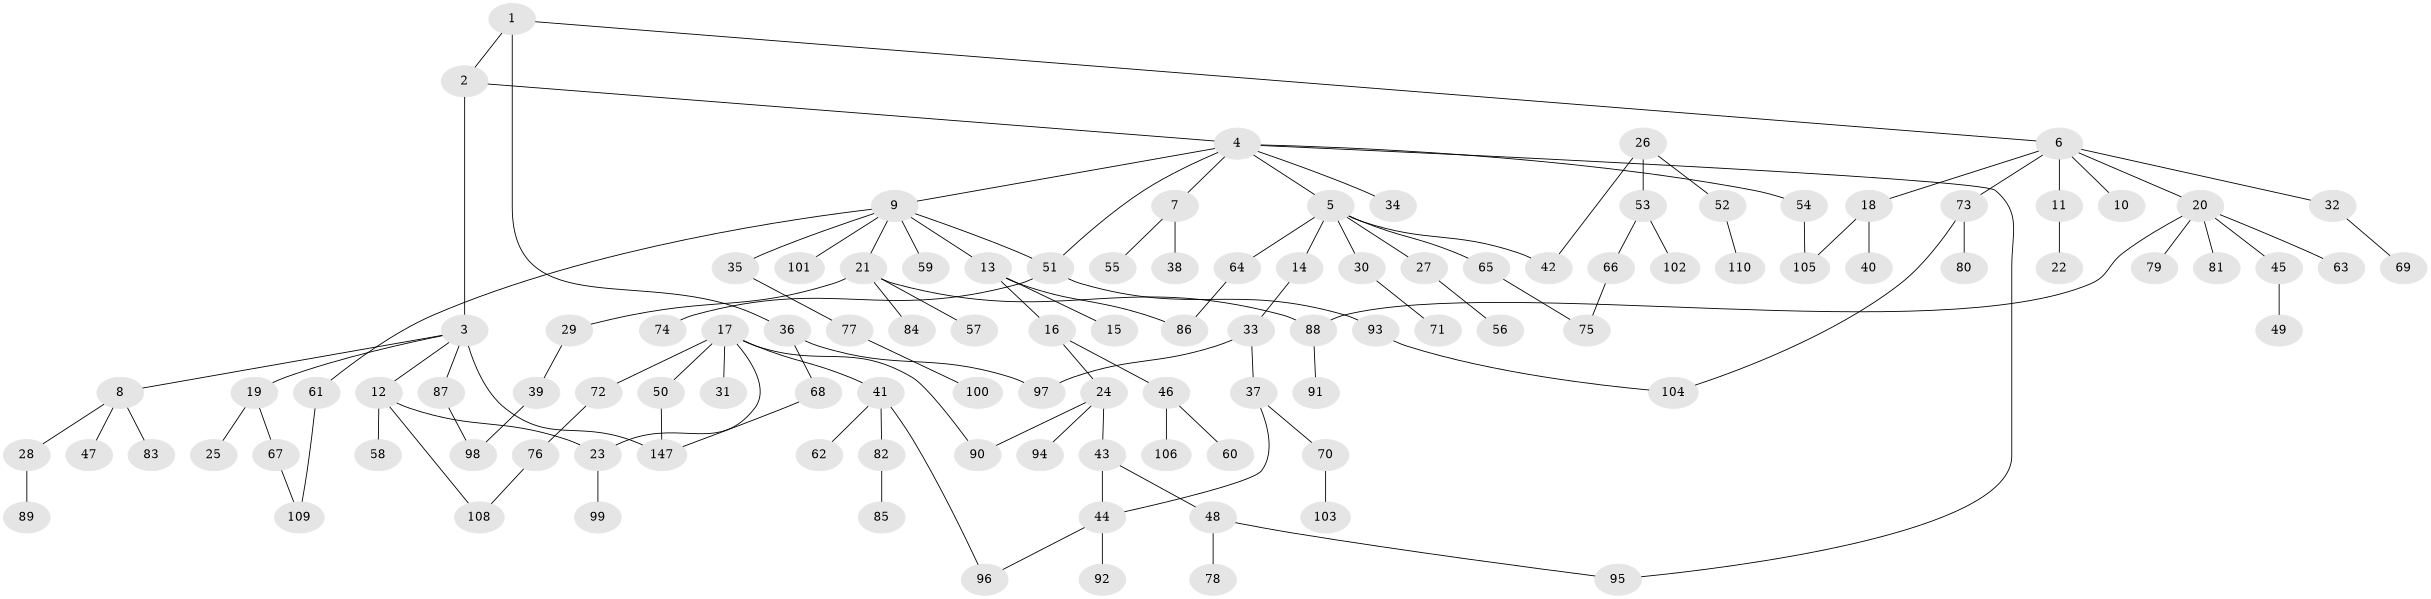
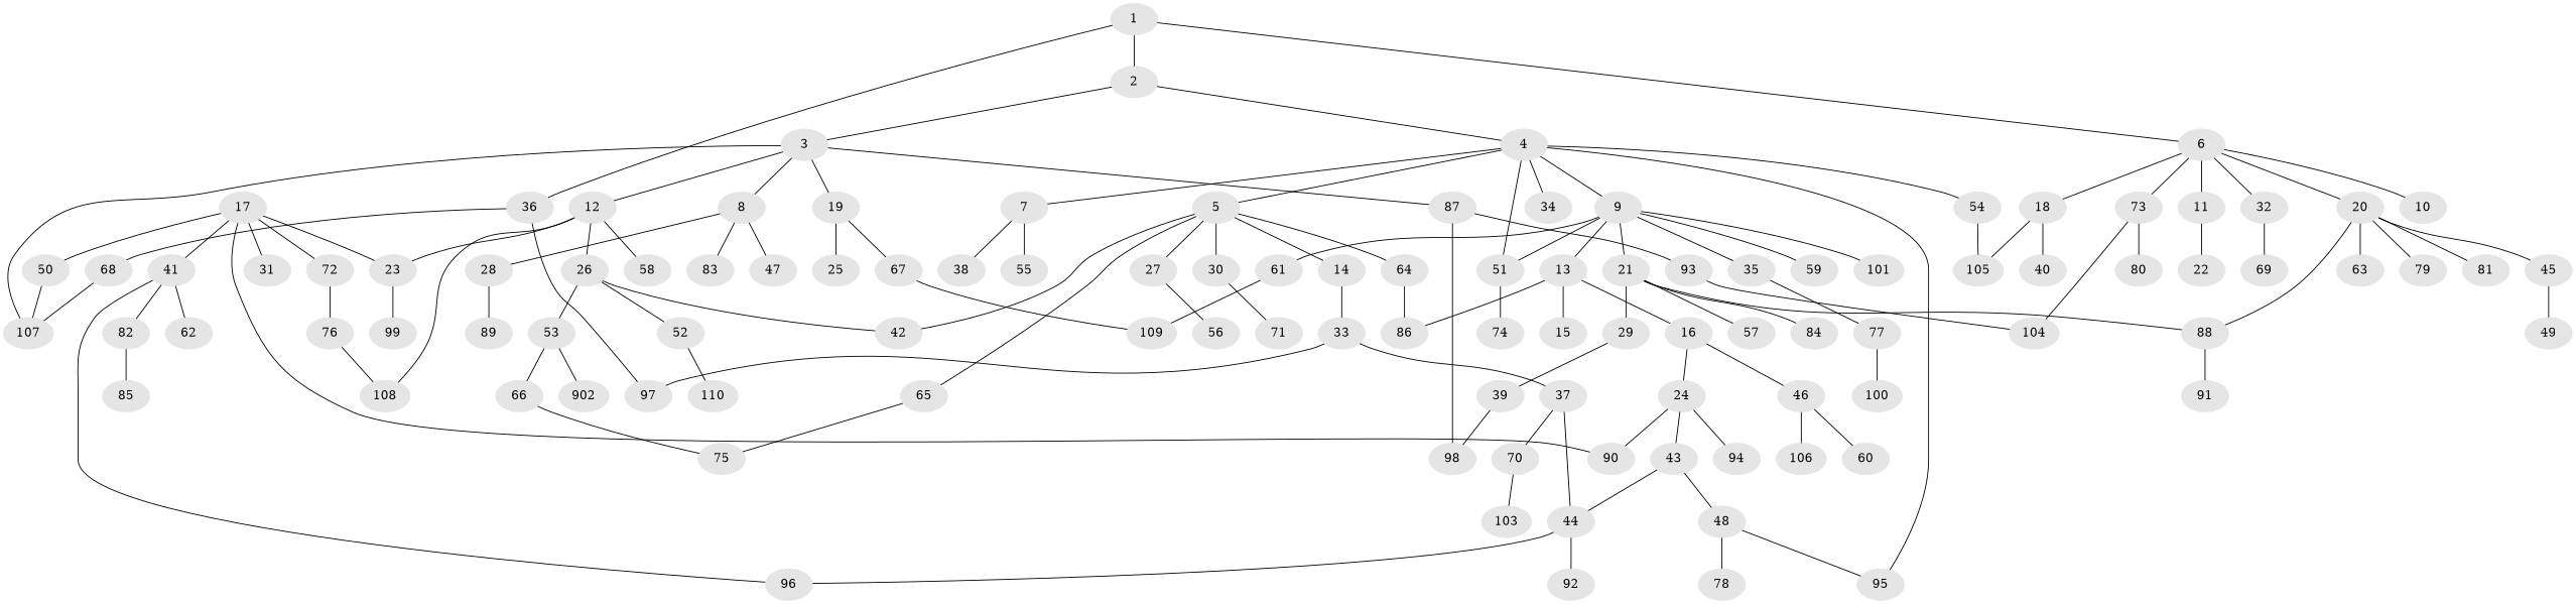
  graph {
    node [color=gray90 style=filled]
    1
    2
    6
    36
    3
    4
    10
    11
    18
    20
    32
    73
    97
    68
-   107 [label=147]
+   107
    8
    12
    19
    87
    5
    7
    9
    34
    51
    54
    95
    28
    47
    83
    23
    26
    58
    108
    25
    67
    98
    93
    14
    27
    30
    42
    64
    65
    38
    55
    13
    21
    35
    59
    61
    101
    74
    105
    33
    17
    31
    41
    50
    72
    90
    56
    71
    86
    75
    22
    40
    45
    63
    79
    81
    88
    69
    80
    104
    89
    15
    16
    29
    57
    84
    77
    109
    99
    52
    53
    24
    46
    37
    43
    94
    60
    106
    62
    82
    96
    76
    49
    91
    39
    44
    48
    110
    66
-   102
+   102 [label=902]
    70
    100
    92
    103
    85
    78
    1 -- 2
    1 -- 6
    1 -- 36
    2 -- 3
    2 -- 4
    6 -- 10
    6 -- 11
    6 -- 18
    6 -- 20
    6 -- 32
    6 -- 73
    36 -- 97
    36 -- 68
    3 -- 107
    3 -- 8
    3 -- 12
    3 -- 19
    3 -- 87
    4 -- 5
    4 -- 7
    4 -- 9
    4 -- 34
    4 -- 51
    4 -- 54
    4 -- 95
    11 -- 22
    18 -- 105
    18 -- 40
    20 -- 45
    20 -- 63
    20 -- 79
    20 -- 81
    20 -- 88
    32 -- 69
    73 -- 80
    73 -- 104
    68 -- 107
    8 -- 28
    8 -- 47
    8 -- 83
    12 -- 23
+   12 -- 26
    12 -- 58
    12 -- 108
    19 -- 25
    19 -- 67
    87 -- 98
-   51 -- 93
+   87 -- 93
    5 -- 14
    5 -- 27
    5 -- 30
    5 -- 42
    5 -- 64
    5 -- 65
    7 -- 38
    7 -- 55
    9 -- 51
    9 -- 13
    9 -- 21
    9 -- 35
    9 -- 59
    9 -- 61
    9 -- 101
    51 -- 74
    54 -- 105
    28 -- 89
    23 -- 99
    26 -- 42
    26 -- 52
    26 -- 53
    67 -- 109
    93 -- 104
    14 -- 33
    27 -- 56
    30 -- 71
    64 -- 86
    65 -- 75
    13 -- 86
    13 -- 15
    13 -- 16
    21 -- 88
    21 -- 29
    21 -- 57
    21 -- 84
    35 -- 77
    61 -- 109
    33 -- 97
    33 -- 37
    17 -- 23
    17 -- 31
    17 -- 41
    17 -- 50
    17 -- 72
    17 -- 90
    41 -- 62
    41 -- 82
    41 -- 96
    50 -- 107
    72 -- 76
    45 -- 49
    88 -- 91
    16 -- 24
    16 -- 46
    29 -- 39
    77 -- 100
    52 -- 110
    53 -- 66
    53 -- 102
    24 -- 90
    24 -- 43
    24 -- 94
    46 -- 60
    46 -- 106
    37 -- 44
    37 -- 70
    43 -- 44
    43 -- 48
    82 -- 85
    76 -- 108
    39 -- 98
    44 -- 96
    44 -- 92
    48 -- 95
    48 -- 78
    66 -- 75
    70 -- 103
  }
